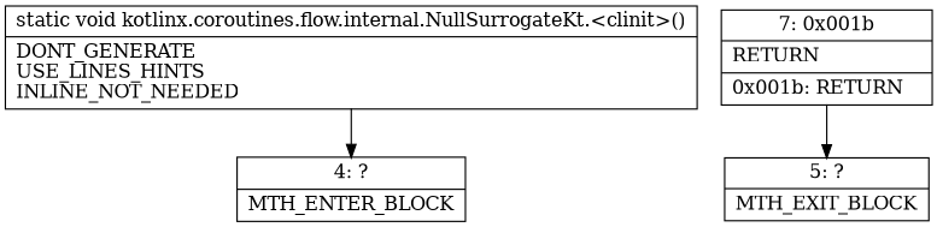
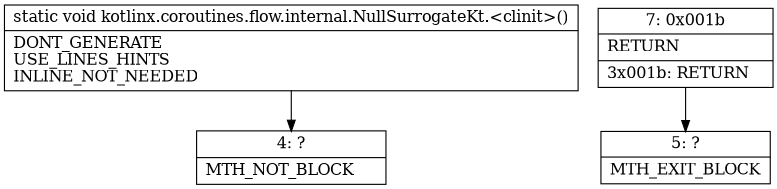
  digraph {
    node [shape=record]
-   n1 [label="{4\:\ ?|MTH_ENTER_BLOCK\l}"]
-   n2 [label="{7\:\ 0x001b|RETURN\l|0x001b: RETURN   \l}"]
+   n1 [label="{4\:\ ?|MTH_NOT_BLOCK\l}"]
+   n2 [label="{7\:\ 0x001b|RETURN\l|3x001b: RETURN   \l}"]
    n3 [label="{5\:\ ?|MTH_EXIT_BLOCK\l}"]
    n4 [label="{static void kotlinx.coroutines.flow.internal.NullSurrogateKt.\<clinit\>()  | DONT_GENERATE\lUSE_LINES_HINTS\lINLINE_NOT_NEEDED\l}"]
    n2 -> n3
    n4 -> n1
  }
